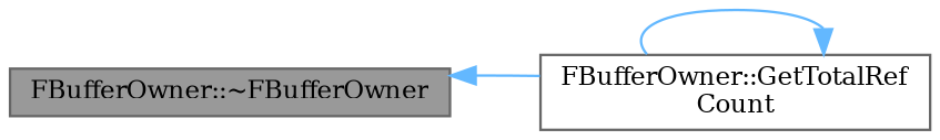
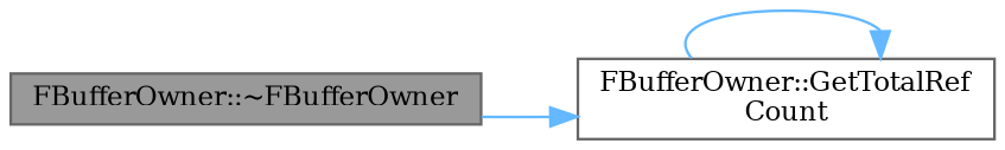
  digraph {
    rankdir=LR
    fontname="DejaVu Serif"
    node [fontname="DejaVu Serif" fontsize=10 shape=box style=filled]
    edge [color=steelblue1 fontname="DejaVu Serif" fontsize=10 labelfontname=Helvetica labelfontsize=10 style=solid]
    n1 [color=gray40 fillcolor=grey60 fontcolor=black height=0.2 label="FBufferOwner::~FBufferOwner" width=0.4]
    n2 [color=grey40 fillcolor=white height=0.2 label="FBufferOwner::GetTotalRef\lCount" width=0.4]
-   n2 -> n1
+   n1 -> n2
    n2 -> n2
  }
